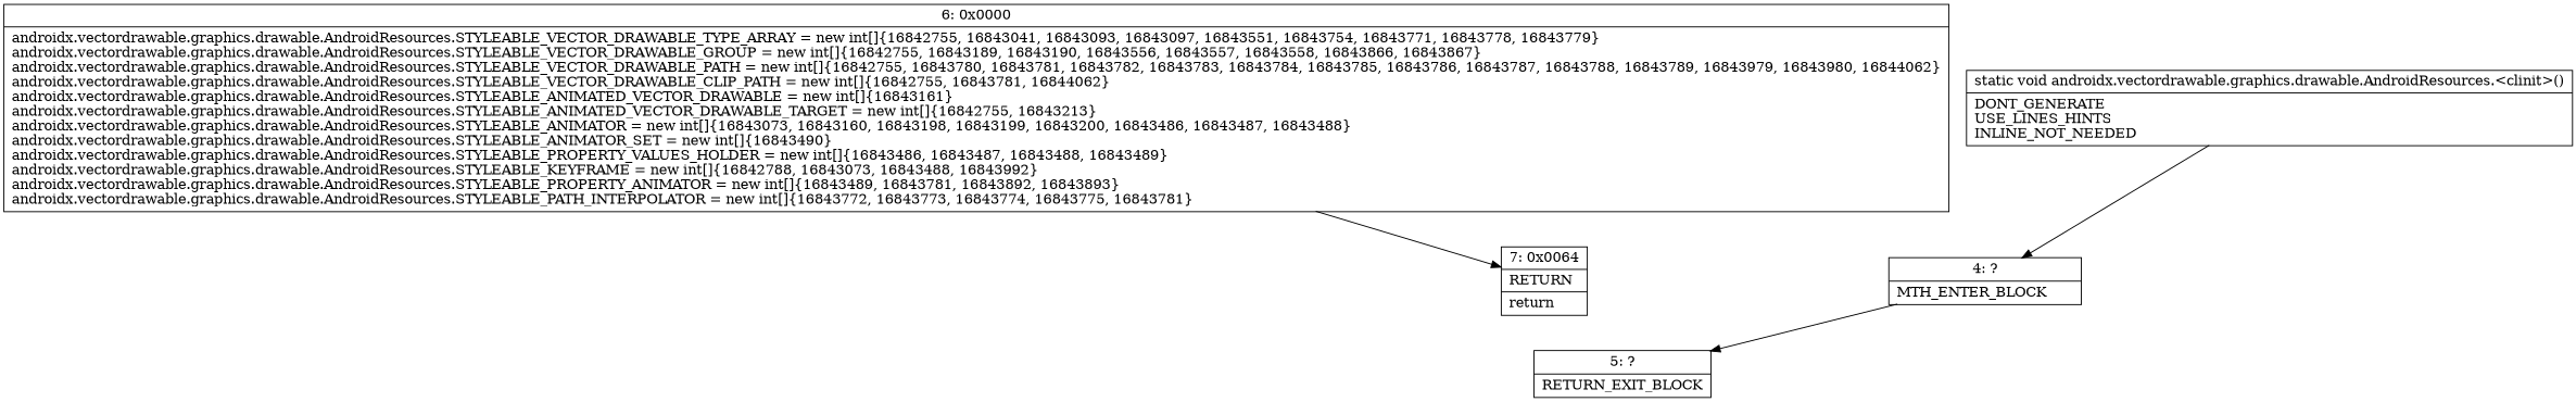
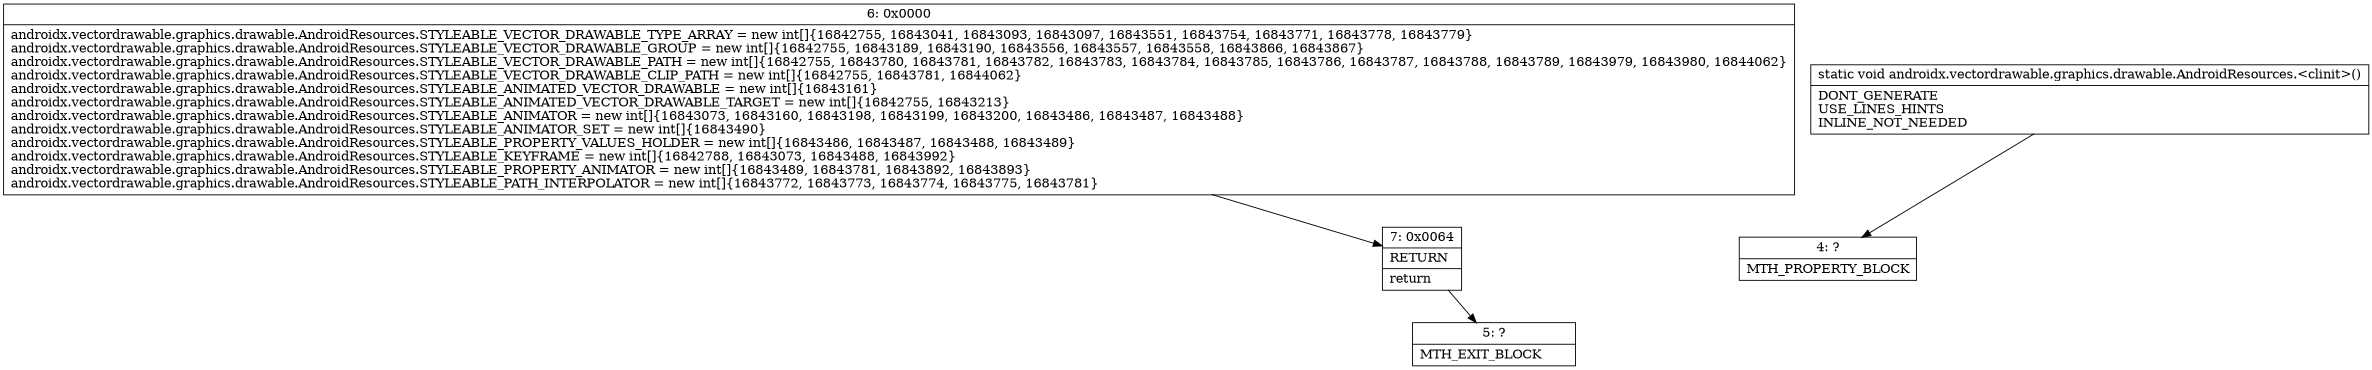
  digraph {
    node [shape=record]
-   n1 [label="{4\:\ ?|MTH_ENTER_BLOCK\l}"]
+   n1 [label="{4\:\ ?|MTH_PROPERTY_BLOCK\l}"]
    n2 [label="{6\:\ 0x0000|androidx.vectordrawable.graphics.drawable.AndroidResources.STYLEABLE_VECTOR_DRAWABLE_TYPE_ARRAY = new int[]\{16842755, 16843041, 16843093, 16843097, 16843551, 16843754, 16843771, 16843778, 16843779\}\landroidx.vectordrawable.graphics.drawable.AndroidResources.STYLEABLE_VECTOR_DRAWABLE_GROUP = new int[]\{16842755, 16843189, 16843190, 16843556, 16843557, 16843558, 16843866, 16843867\}\landroidx.vectordrawable.graphics.drawable.AndroidResources.STYLEABLE_VECTOR_DRAWABLE_PATH = new int[]\{16842755, 16843780, 16843781, 16843782, 16843783, 16843784, 16843785, 16843786, 16843787, 16843788, 16843789, 16843979, 16843980, 16844062\}\landroidx.vectordrawable.graphics.drawable.AndroidResources.STYLEABLE_VECTOR_DRAWABLE_CLIP_PATH = new int[]\{16842755, 16843781, 16844062\}\landroidx.vectordrawable.graphics.drawable.AndroidResources.STYLEABLE_ANIMATED_VECTOR_DRAWABLE = new int[]\{16843161\}\landroidx.vectordrawable.graphics.drawable.AndroidResources.STYLEABLE_ANIMATED_VECTOR_DRAWABLE_TARGET = new int[]\{16842755, 16843213\}\landroidx.vectordrawable.graphics.drawable.AndroidResources.STYLEABLE_ANIMATOR = new int[]\{16843073, 16843160, 16843198, 16843199, 16843200, 16843486, 16843487, 16843488\}\landroidx.vectordrawable.graphics.drawable.AndroidResources.STYLEABLE_ANIMATOR_SET = new int[]\{16843490\}\landroidx.vectordrawable.graphics.drawable.AndroidResources.STYLEABLE_PROPERTY_VALUES_HOLDER = new int[]\{16843486, 16843487, 16843488, 16843489\}\landroidx.vectordrawable.graphics.drawable.AndroidResources.STYLEABLE_KEYFRAME = new int[]\{16842788, 16843073, 16843488, 16843992\}\landroidx.vectordrawable.graphics.drawable.AndroidResources.STYLEABLE_PROPERTY_ANIMATOR = new int[]\{16843489, 16843781, 16843892, 16843893\}\landroidx.vectordrawable.graphics.drawable.AndroidResources.STYLEABLE_PATH_INTERPOLATOR = new int[]\{16843772, 16843773, 16843774, 16843775, 16843781\}\l}"]
    n3 [label="{7\:\ 0x0064|RETURN\l|return\l}"]
-   n4 [label="{5\:\ ?|RETURN_EXIT_BLOCK\l}"]
+   n4 [label="{5\:\ ?|MTH_EXIT_BLOCK\l}"]
    n5 [label="{static void androidx.vectordrawable.graphics.drawable.AndroidResources.\<clinit\>()  | DONT_GENERATE\lUSE_LINES_HINTS\lINLINE_NOT_NEEDED\l}"]
    n2 -> n3
-   n1 -> n4
+   n3 -> n4
    n5 -> n1
  }
